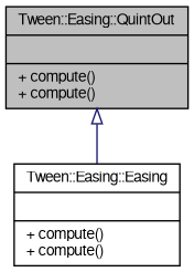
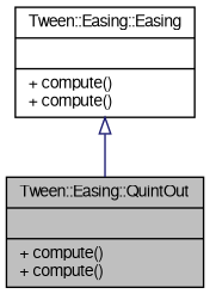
  digraph {
    node [color=black fontname=FreeSans fontsize=10 shape=record]
    n1 [fillcolor=grey75 fontcolor=black height=0.2 label="{Tween::Easing::QuintOut\n||+ compute()\l+ compute()\l}" style=filled width=0.4]
    n2 [height=0.2 label="{Tween::Easing::Easing\n||+ compute()\l+ compute()\l}" width=0.4]
-   n1 -> n2 [arrowtail=onormal color=midnightblue dir=back fontname=FreeSans fontsize=10 labelfontname=FreeSans labelfontsize=10 style=solid]
+   n2 -> n1 [arrowtail=onormal color=midnightblue dir=back fontname=FreeSans fontsize=10 labelfontname=FreeSans labelfontsize=10 style=solid]
  }
